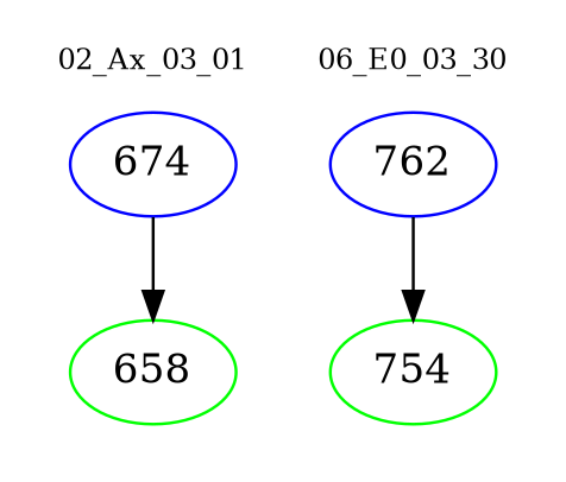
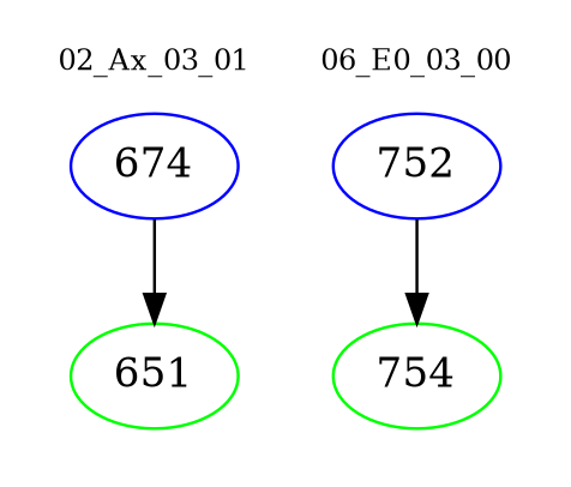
  digraph {
    node [color=blue]
    edge [color=black]
    n1 [label=674]
-   n2 [color=green label=658]
-   n3 [label=762]
+   n2 [color=green label=651]
+   n3 [label=752]
    n4 [color=green label=754]
    subgraph cluster_1 {
      color=white
      fontsize=10
      label="02_Ax_03_01"
      n1
      n2
    }
    subgraph cluster_2 {
      color=white
      fontsize=10
-     label="06_E0_03_30"
+     label="06_E0_03_00"
      n3
      n4
    }
    n1 -> n2
    n3 -> n4
  }
